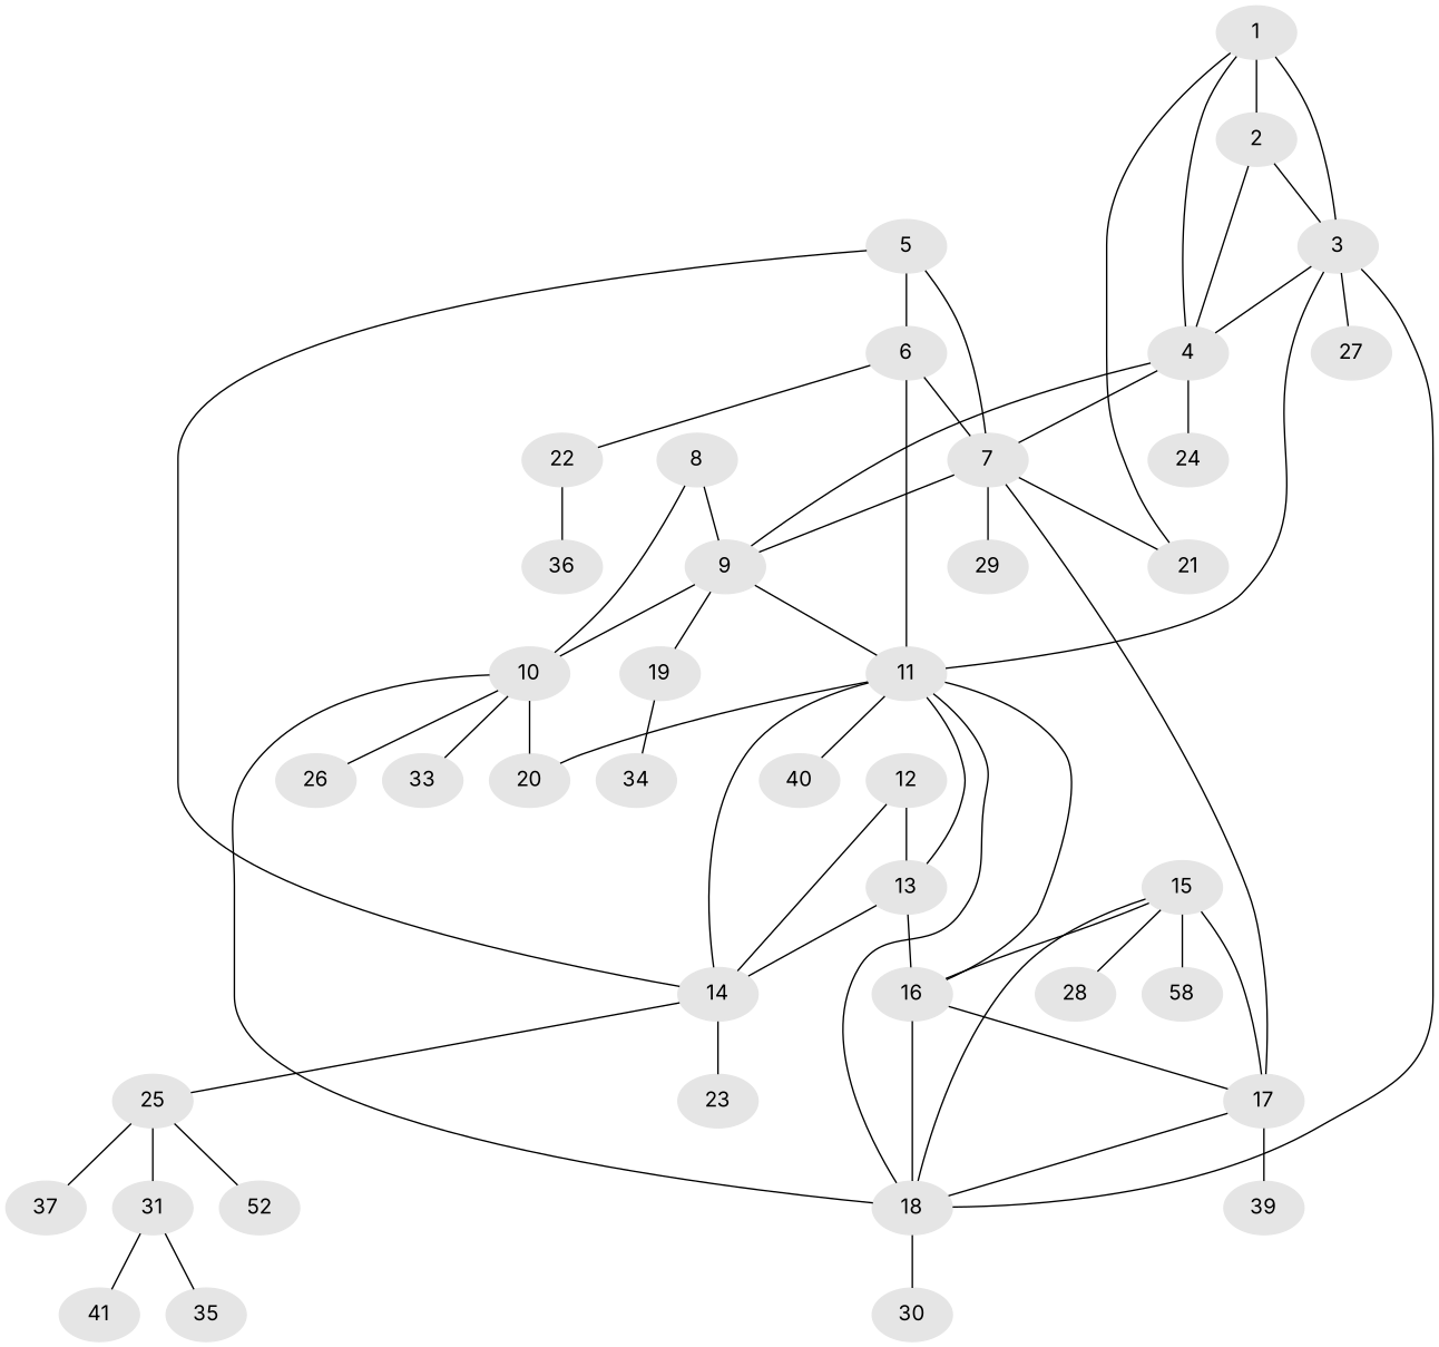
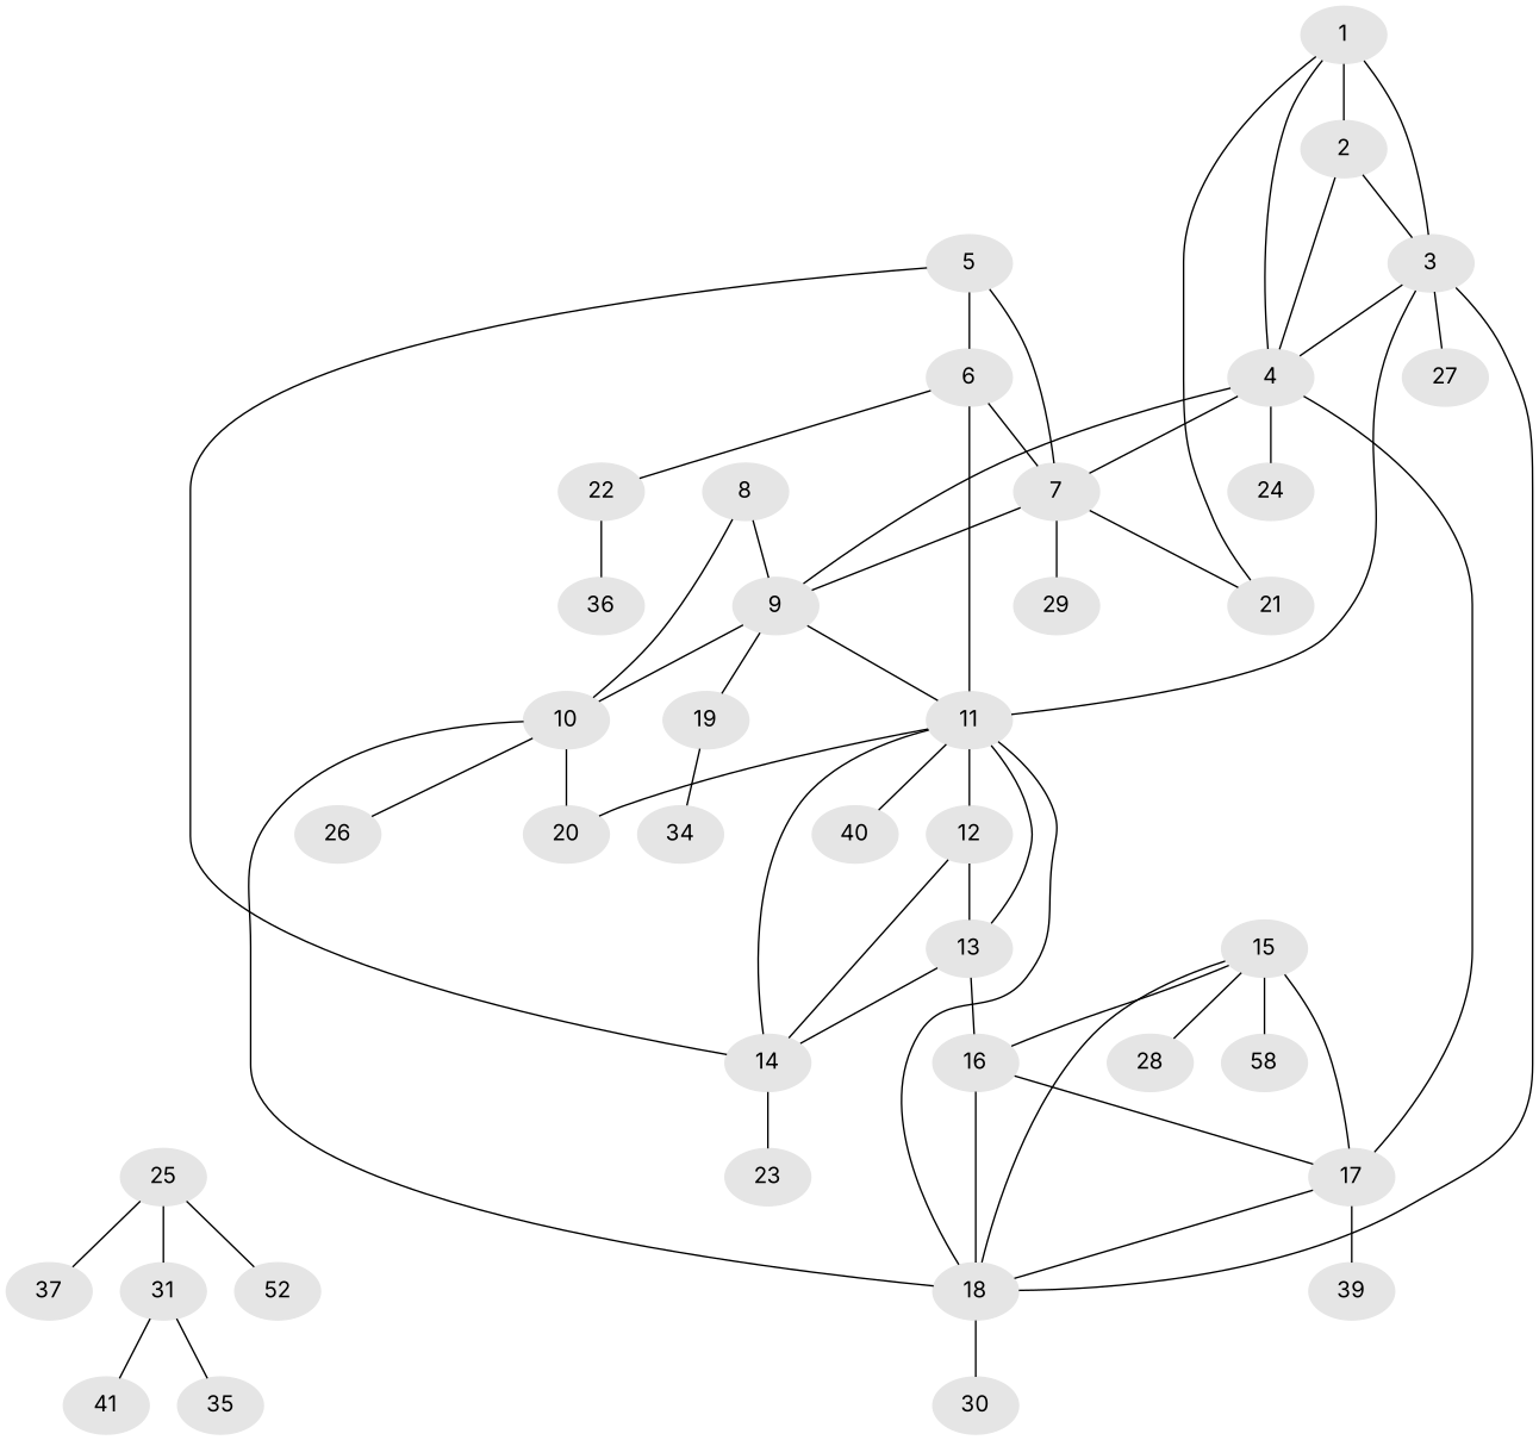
  graph {
    fontname=Inter
    node [color=gray90 fontname=Inter style=filled]
    edge [fontname=Inter weight=1.0]
    1
    2
    3
    4
    21
    11
    18
    27
    7
    9
    24
    14
    20
    12
    13
    40
    30
    17
    29
    10
    19
    5
    6
    22
    23
    25
    36
    39
    8
    26
-   33
    34
    16
    31
    n35 [label=52]
    37
    15
    28
    n39 [label=58]
    35
    41
    1 -- 2 [weight=2.0]
    1 -- 3
    1 -- 4
    1 -- 21
    2 -- 3
    2 -- 4
    3 -- 4
    3 -- 11
    3 -- 18 [weight=2.0]
    3 -- 27
    4 -- 7
    4 -- 9
    4 -- 24 [weight=2.0]
    11 -- 18
    11 -- 14
    11 -- 20
-   11 -- 16
+   11 -- 12
    11 -- 13
    11 -- 40
    18 -- 30
    7 -- 21
    7 -- 9
-   7 -- 17
+   4 -- 17
    7 -- 29 [weight=4.0]
    9 -- 11
    9 -- 10
    9 -- 19
    14 -- 23 [weight=2.0]
-   14 -- 25
    12 -- 14
    12 -- 13 [weight=2.0]
    13 -- 14
    13 -- 16
    17 -- 18
    17 -- 39 [weight=2.0]
    10 -- 18
    10 -- 20 [weight=2.0]
    10 -- 26
-   10 -- 33
    19 -- 34
    5 -- 7
    5 -- 14
    5 -- 6 [weight=2.0]
    6 -- 11
    6 -- 7 [weight=2.0]
    6 -- 22
    22 -- 36 [weight=2.0]
    25 -- 31
    25 -- n35
    25 -- 37
    8 -- 9 [weight=2.0]
    8 -- 10 [weight=2.0]
    16 -- 18 [weight=4.0]
    16 -- 17
    31 -- 35
    31 -- 41
    15 -- 18
    15 -- 17
    15 -- 16
    15 -- 28
    15 -- n39
  }
